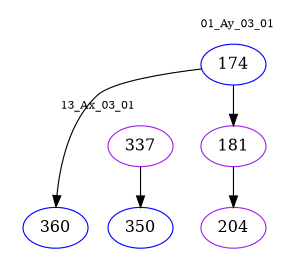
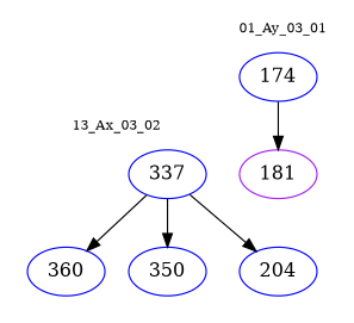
  digraph {
    node [color=blue]
    edge [color=black]
-   n1 [color=purple label=337]
+   n1 [label=337]
    n2 [label=350]
    n3 [label=360]
    n4 [color=purple label=181]
    n5 [label=174]
-   n6 [color=purple label=204]
+   n6 [label=204]
    subgraph cluster_1 {
      color=white
      fontsize=10
-     label="13_Ax_03_01"
+     label="13_Ax_03_02"
      n1
      n2
      n3
    }
    subgraph cluster_2 {
      color=white
      fontsize=10
      label="01_Ay_03_01"
      n4
      n5
      n6
    }
    n1 -> n2
-   n5 -> n3
-   n4 -> n6
+   n1 -> n3
+   n1 -> n6
    n5 -> n4
  }
